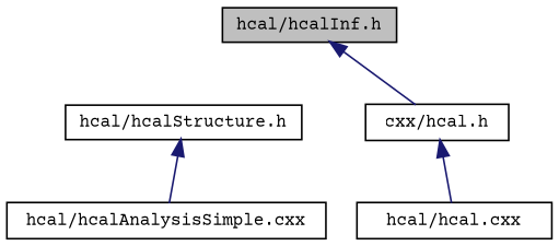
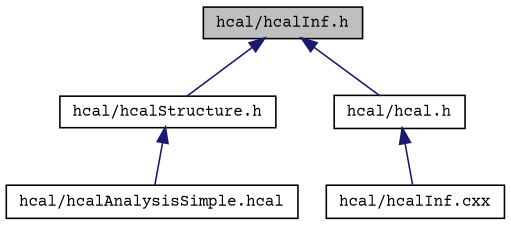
  digraph {
    fontname="Courier Prime"
    node [color=black fillcolor=white fontname="Courier Prime" fontsize=10 shape=record style=filled]
    edge [color=midnightblue dir=back fontname="Courier Prime" fontsize=10 labelfontname=Helvetica labelfontsize=10 style=solid]
    n1 [fillcolor=grey75 fontcolor=black height=0.2 label="hcal/hcalInf.h" width=0.4]
    n2 [height=0.2 label="hcal/hcalStructure.h" width=0.4]
-   n3 [height=0.2 label="cxx/hcal.h" width=0.4]
-   n4 [height=0.2 label="hcal/hcalAnalysisSimple.cxx" width=0.4]
-   n5 [height=0.2 label="hcal/hcal.cxx" width=0.4]
+   n3 [height=0.2 label="hcal/hcal.h" width=0.4]
+   n4 [height=0.2 label="hcal/hcalAnalysisSimple.hcal" width=0.4]
+   n5 [height=0.2 label="hcal/hcalInf.cxx" width=0.4]
+   n1 -> n2
    n1 -> n3
    n2 -> n4
    n3 -> n5
  }
